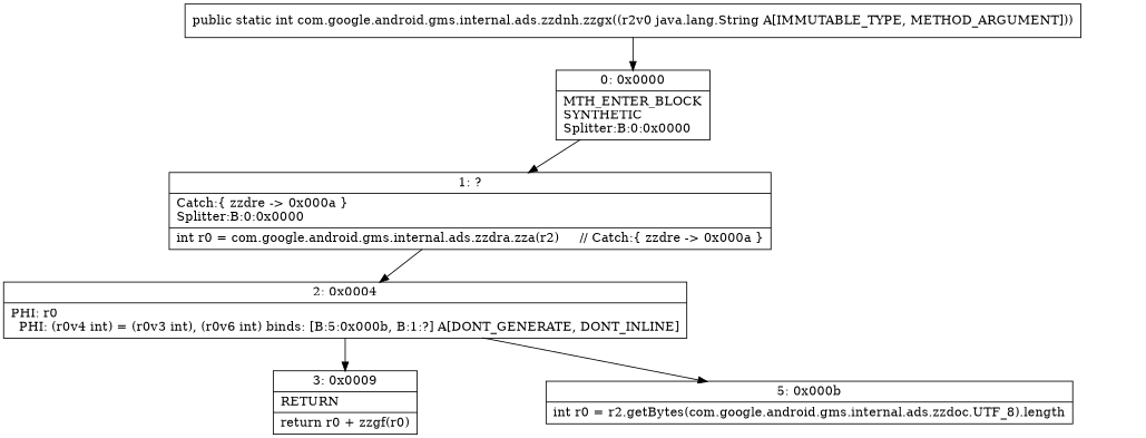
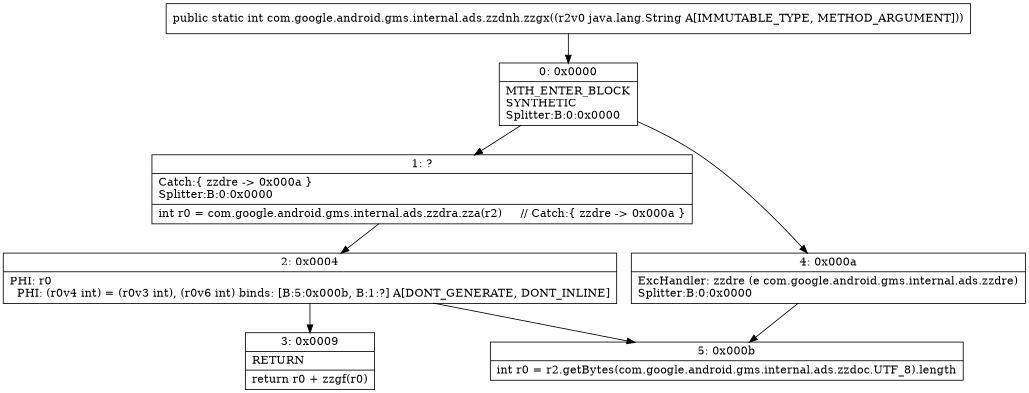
  digraph {
    node [shape=record]
    n1 [label="{0\:\ 0x0000|MTH_ENTER_BLOCK\lSYNTHETIC\lSplitter:B:0:0x0000\l}"]
    n2 [label="{1\:\ ?|Catch:\{ zzdre \-\> 0x000a \}\lSplitter:B:0:0x0000\l|int r0 = com.google.android.gms.internal.ads.zzdra.zza(r2)     \/\/ Catch:\{ zzdre \-\> 0x000a \}\l}"]
+   n3 [label="{4\:\ 0x000a|ExcHandler: zzdre (e com.google.android.gms.internal.ads.zzdre)\lSplitter:B:0:0x0000\l}"]
    n4 [label="{2\:\ 0x0004|PHI: r0 \l  PHI: (r0v4 int) = (r0v3 int), (r0v6 int) binds: [B:5:0x000b, B:1:?] A[DONT_GENERATE, DONT_INLINE]\l}"]
    n5 [label="{5\:\ 0x000b|int r0 = r2.getBytes(com.google.android.gms.internal.ads.zzdoc.UTF_8).length\l}"]
    n6 [label="{3\:\ 0x0009|RETURN\l|return r0 + zzgf(r0)\l}"]
    n7 [label="{public static int com.google.android.gms.internal.ads.zzdnh.zzgx((r2v0 java.lang.String A[IMMUTABLE_TYPE, METHOD_ARGUMENT])) }"]
    n1 -> n2
+   n1 -> n3
    n2 -> n4
+   n3 -> n5
    n4 -> n5
    n4 -> n6
    n7 -> n1
  }
